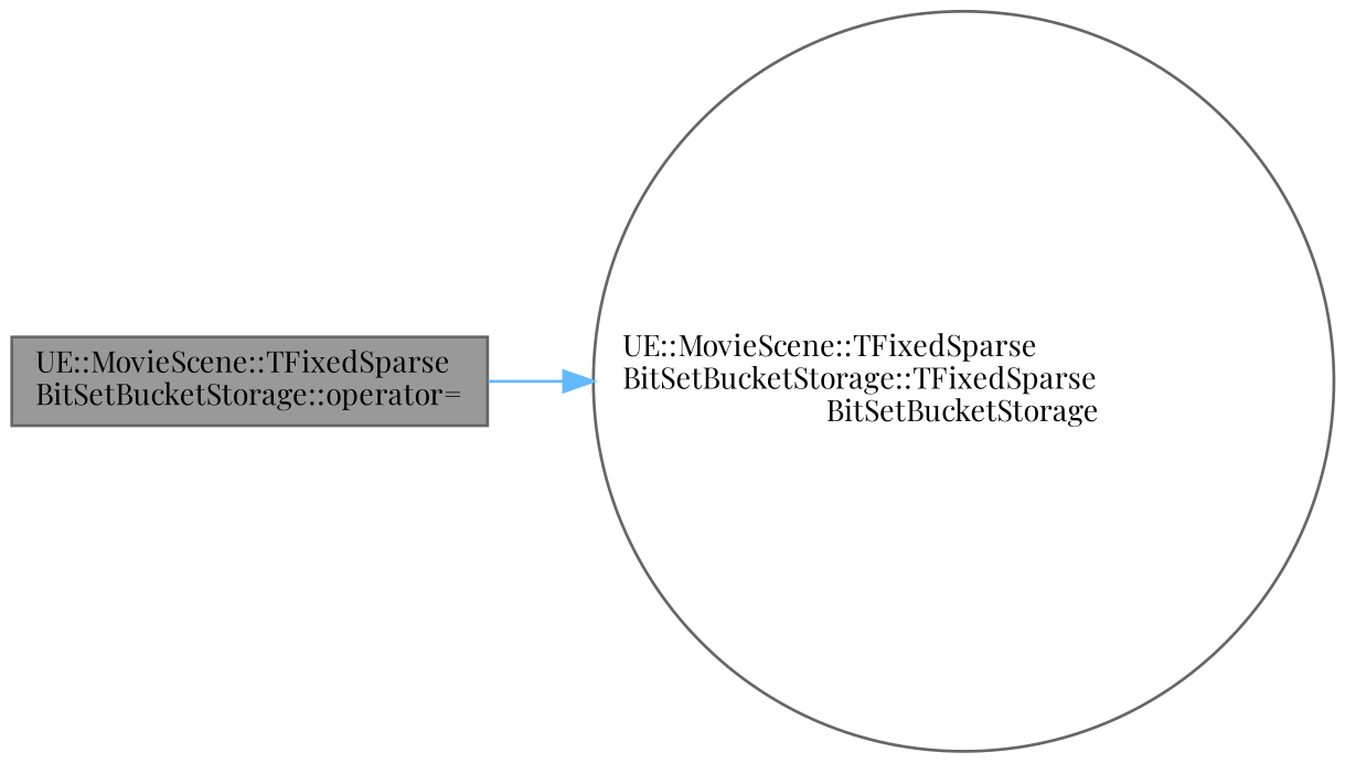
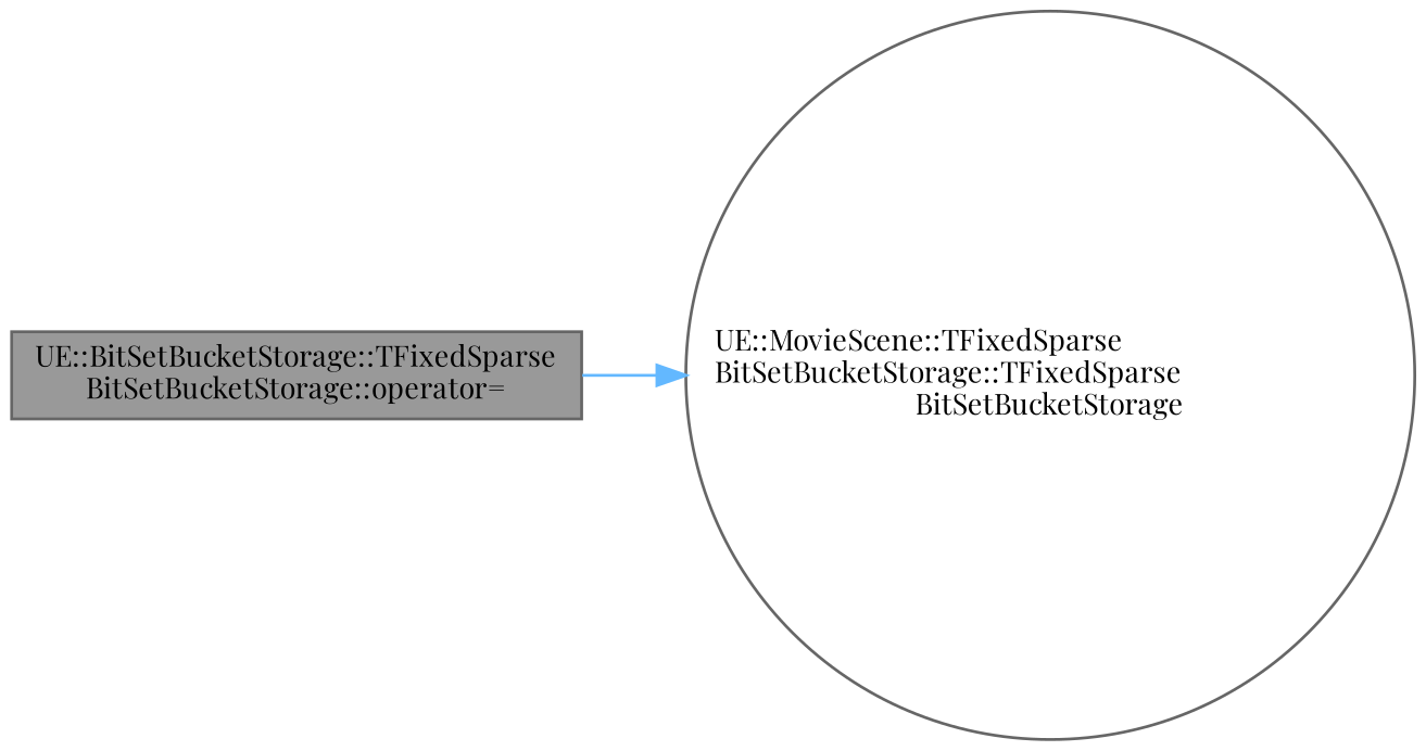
  digraph {
    rankdir=LR
    fontname="Playfair Display"
    node [fontname="Playfair Display" fontsize=10 style=filled]
-   n1 [color=gray40 fillcolor=grey60 fontcolor=black height=0.2 label="UE::MovieScene::TFixedSparse\lBitSetBucketStorage::operator=" shape=box width=0.4]
+   n1 [color=gray40 fillcolor=grey60 fontcolor=black height=0.2 label="UE::BitSetBucketStorage::TFixedSparse\lBitSetBucketStorage::operator=" shape=box width=0.4]
    n2 [color=grey40 fillcolor=white height=0.2 label="UE::MovieScene::TFixedSparse\lBitSetBucketStorage::TFixedSparse\lBitSetBucketStorage" shape=circle width=0.4]
    n1 -> n2 [color=steelblue1 fontname="Playfair Display" fontsize=10 labelfontname=Helvetica labelfontsize=10 style=solid]
  }
